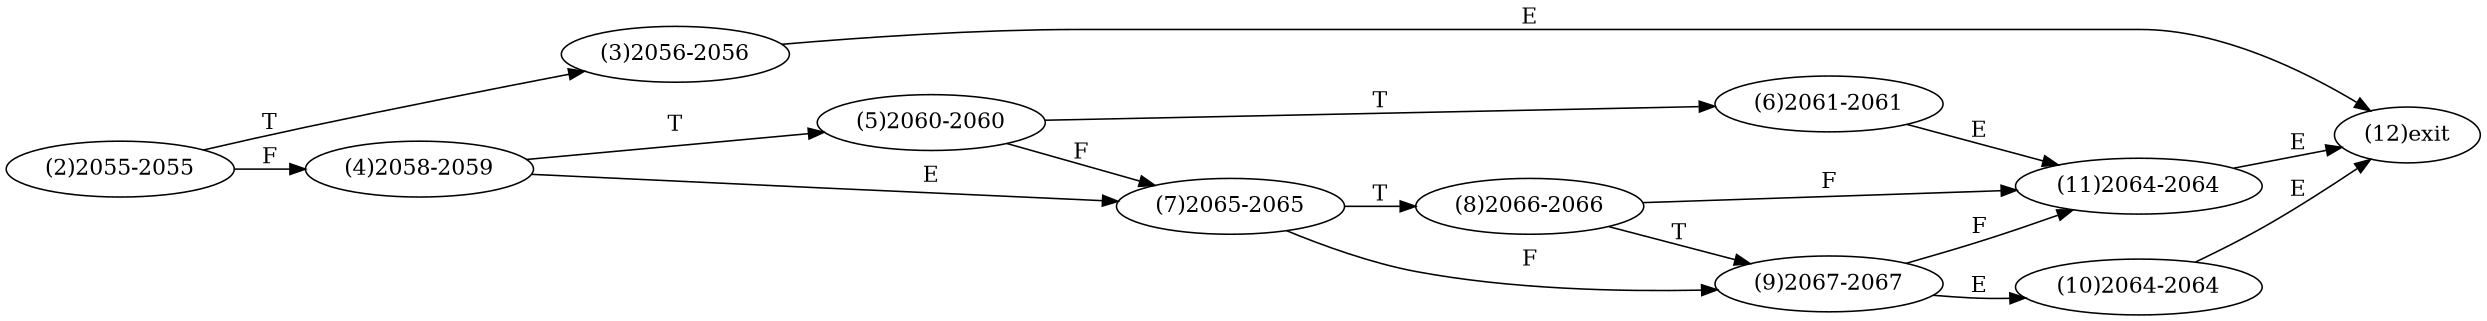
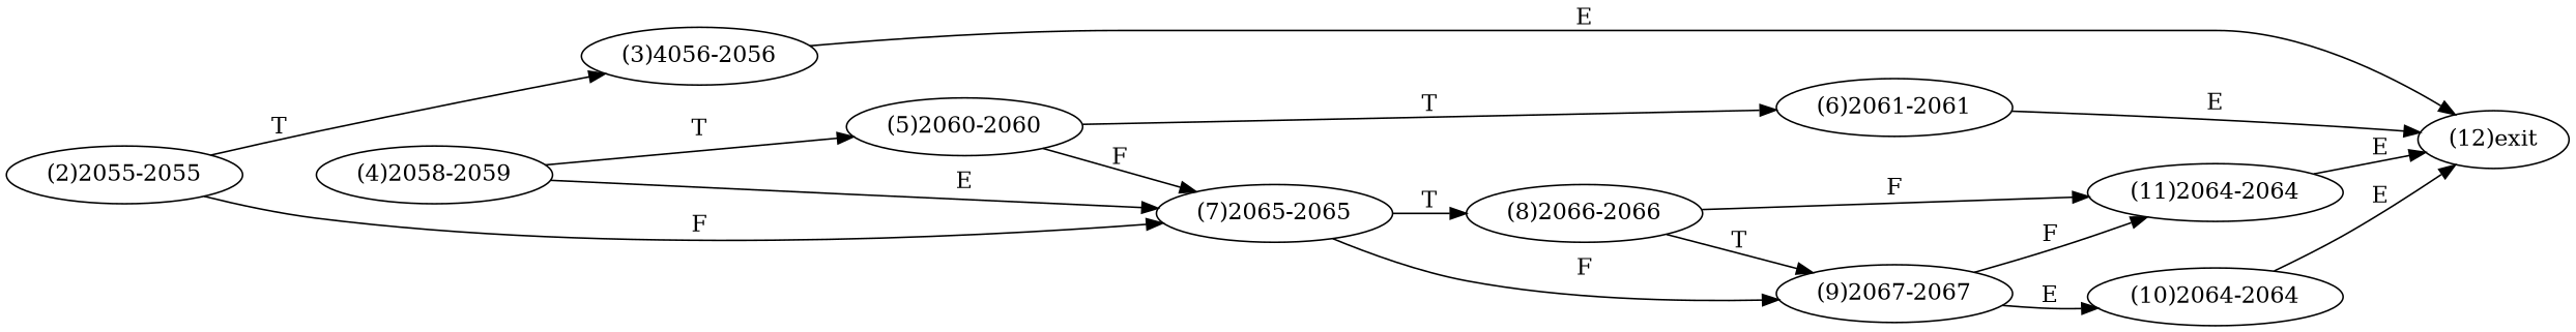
  digraph {
    rankdir=LR
    n1 [label="(2)2055-2055"]
-   n2 [label="(3)2056-2056"]
+   n2 [label="(3)4056-2056"]
    n3 [label="(4)2058-2059"]
    n4 [label="(12)exit"]
    n5 [label="(5)2060-2060"]
    n6 [label="(7)2065-2065"]
    n7 [label="(6)2061-2061"]
    n8 [label="(8)2066-2066"]
    n9 [label="(9)2067-2067"]
    n10 [label="(11)2064-2064"]
    n11 [label="(10)2064-2064"]
    n1 -> n2 [label=T]
-   n1 -> n3 [label=F]
+   n1 -> n6 [label=F]
    n2 -> n4 [label=E]
    n3 -> n5 [label=T]
    n3 -> n6 [label=E]
    n5 -> n6 [label=F]
    n5 -> n7 [label=T]
    n6 -> n8 [label=T]
    n6 -> n9 [label=F]
-   n7 -> n10 [label=E]
+   n7 -> n4 [label=E]
    n8 -> n9 [label=T]
    n8 -> n10 [label=F]
    n9 -> n10 [label=F]
    n9 -> n11 [label=E]
    n10 -> n4 [label=E]
    n11 -> n4 [label=E]
  }
